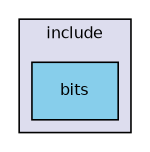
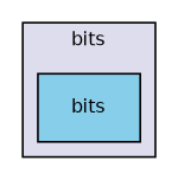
  digraph {
    compound=true
    n1 [fillcolor=skyblue fontname=Helvetica fontsize=10 label=bits pencolor=black shape=box style=filled]
    subgraph cluster_1 {
      bgcolor="#ddddee"
      fontname=Helvetica
      fontsize=10
-     label=include
+     label=bits
      pencolor=black
      n1
    }
  }
